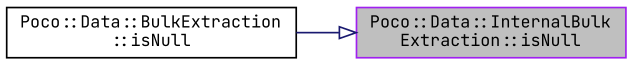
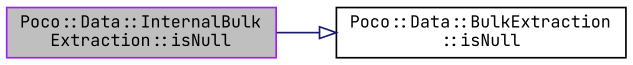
  digraph {
    rankdir=LR
    fontname="JetBrains Mono"
    node [fontname="JetBrains Mono" fontsize=10 shape=record style=filled]
    n1 [color=purple fillcolor=grey75 fontcolor=black height=0.2 label="Poco::Data::InternalBulk\lExtraction::isNull" width=0.4]
    n2 [color=black fillcolor=white height=0.2 label="Poco::Data::BulkExtraction\l::isNull" width=0.4]
-   n2 -> n1 [color=midnightblue fontname="JetBrains Mono" fontsize=10 labelfontname=Helvetica labelfontsize=10 style=solid arrowhead=onormal]
+   n1 -> n2 [color=midnightblue fontname="JetBrains Mono" fontsize=10 labelfontname=Helvetica labelfontsize=10 style=solid arrowhead=onormal]
  }
